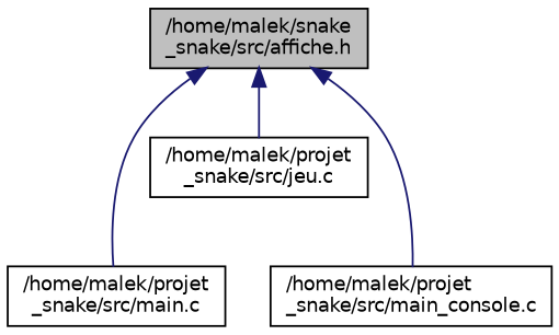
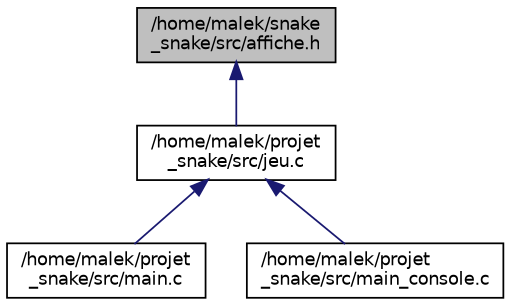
  digraph {
    node [color=black fillcolor=white fontname=Helvetica fontsize=10 shape=record style=filled]
    edge [color=midnightblue dir=back fontname=Helvetica fontsize=10 labelfontname=Helvetica labelfontsize=10 style=solid]
    n1 [fillcolor=grey75 fontcolor=black height=0.2 label="/home/malek/snake\l_snake/src/affiche.h" width=0.4]
    n2 [height=0.2 label="/home/malek/projet\l_snake/src/jeu.c" width=0.4]
    n3 [height=0.2 label="/home/malek/projet\l_snake/src/main.c" width=0.4]
    n4 [height=0.2 label="/home/malek/projet\l_snake/src/main_console.c" width=0.4]
    n1 -> n2
-   n1 -> n3
-   n1 -> n4
+   n2 -> n3
+   n2 -> n4
  }
